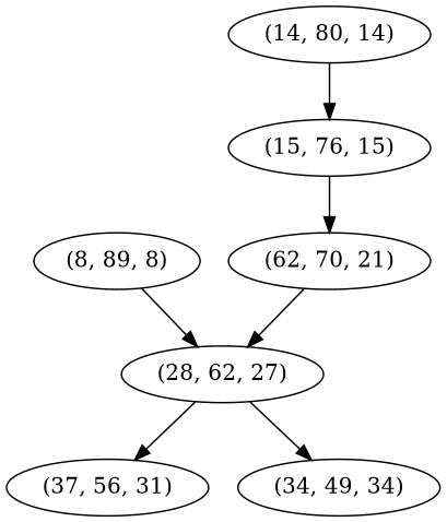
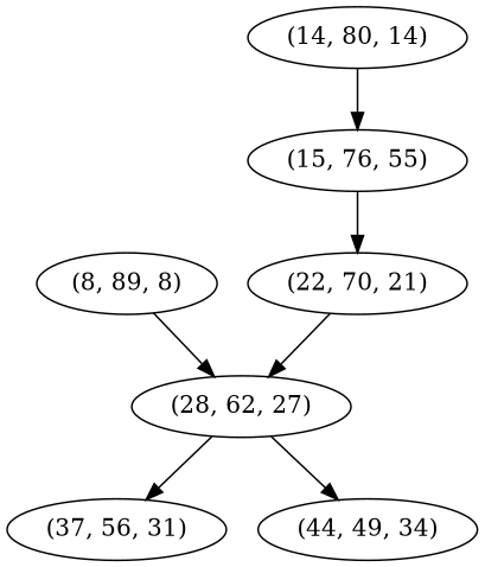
  digraph {
    "(8, 89, 8)"
    "(28, 62, 27)"
    "(14, 80, 14)"
-   "(15, 76, 15)"
-   "(22, 70, 21)" [label="(62, 70, 21)"]
+   "(15, 76, 15)" [label="(15, 76, 55)"]
+   "(22, 70, 21)"
    "(37, 56, 31)"
-   "(44, 49, 34)" [label="(34, 49, 34)"]
+   "(44, 49, 34)"
    "(8, 89, 8)" -> "(28, 62, 27)"
    "(28, 62, 27)" -> "(37, 56, 31)"
    "(28, 62, 27)" -> "(44, 49, 34)"
    "(14, 80, 14)" -> "(15, 76, 15)"
    "(15, 76, 15)" -> "(22, 70, 21)"
    "(22, 70, 21)" -> "(28, 62, 27)"
  }
